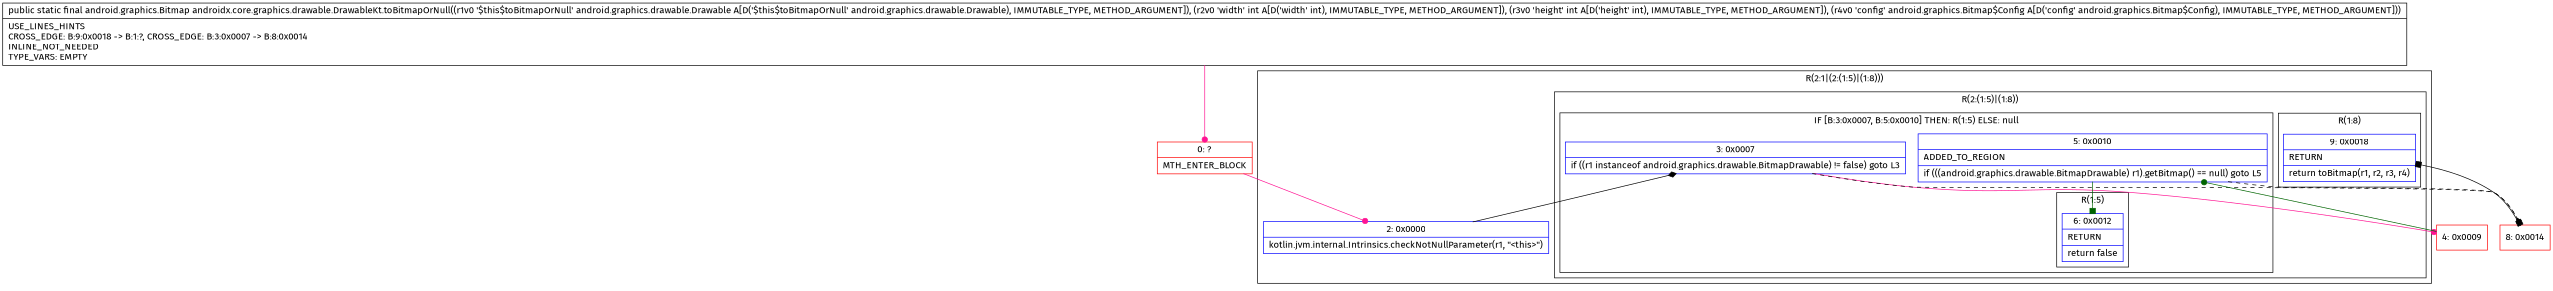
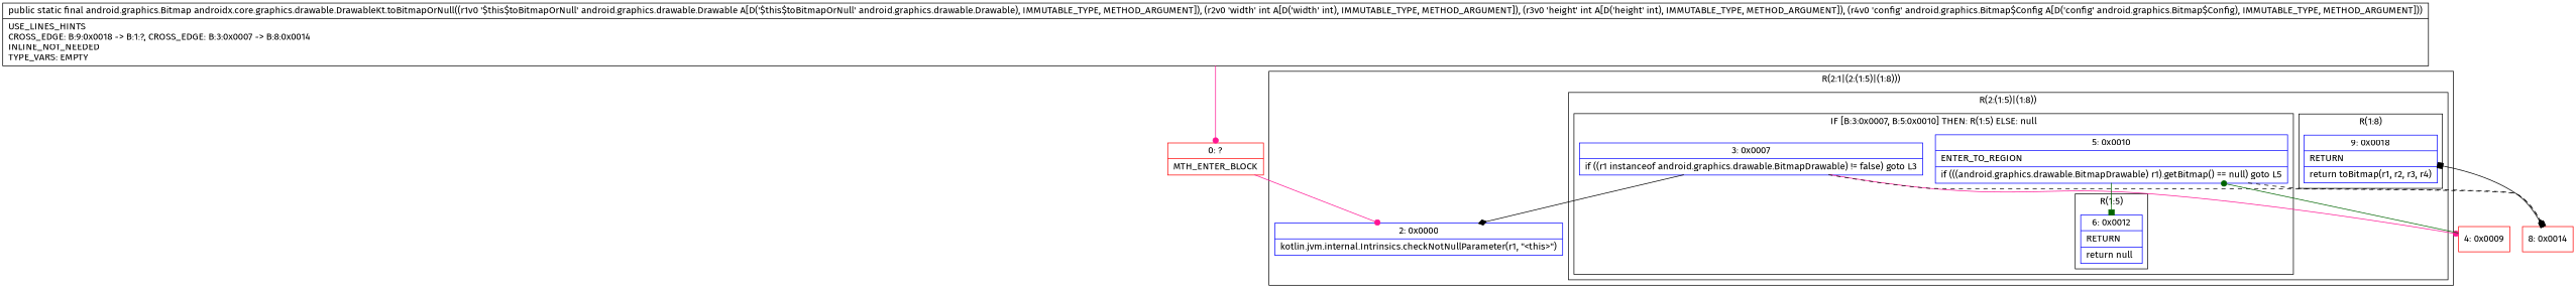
  digraph {
    fontname="Fira Sans"
    node [color=blue fontname="Fira Sans" shape=record]
    edge [arrowhead=dot color=black fontname="Fira Sans"]
-   n1 [label="{6\:\ 0x0012|RETURN\l|return false\l}"]
+   n1 [label="{6\:\ 0x0012|RETURN\l|return null\l}"]
    n2 [label="{3\:\ 0x0007|if ((r1 instanceof android.graphics.drawable.BitmapDrawable) != false) goto L3\l}"]
-   n3 [label="{5\:\ 0x0010|ADDED_TO_REGION\l|if (((android.graphics.drawable.BitmapDrawable) r1).getBitmap() == null) goto L5\l}"]
+   n3 [label="{5\:\ 0x0010|ENTER_TO_REGION\l|if (((android.graphics.drawable.BitmapDrawable) r1).getBitmap() == null) goto L5\l}"]
    n4 [label="{9\:\ 0x0018|RETURN\l|return toBitmap(r1, r2, r3, r4)\l}"]
    n5 [label="{2\:\ 0x0000|kotlin.jvm.internal.Intrinsics.checkNotNullParameter(r1, \"\<this\>\")\l}"]
    n6 [color=red label="{4\:\ 0x0009}"]
    n7 [color=red label="{8\:\ 0x0014}"]
    n8 [color=red label="{0\:\ ?|MTH_ENTER_BLOCK\l}"]
    n9 [label="{public static final android.graphics.Bitmap androidx.core.graphics.drawable.DrawableKt.toBitmapOrNull((r1v0 '$this$toBitmapOrNull' android.graphics.drawable.Drawable A[D('$this$toBitmapOrNull' android.graphics.drawable.Drawable), IMMUTABLE_TYPE, METHOD_ARGUMENT]), (r2v0 'width' int A[D('width' int), IMMUTABLE_TYPE, METHOD_ARGUMENT]), (r3v0 'height' int A[D('height' int), IMMUTABLE_TYPE, METHOD_ARGUMENT]), (r4v0 'config' android.graphics.Bitmap$Config A[D('config' android.graphics.Bitmap$Config), IMMUTABLE_TYPE, METHOD_ARGUMENT]))  | USE_LINES_HINTS\lCROSS_EDGE: B:9:0x0018 \-\> B:1:?, CROSS_EDGE: B:3:0x0007 \-\> B:8:0x0014\lINLINE_NOT_NEEDED\lTYPE_VARS: EMPTY\l}" color=""]
    subgraph cluster_1 {
      label="R(2:1|(2:(1:5)|(1:8)))"
      n5
      subgraph cluster_2 {
        label="R(2:(1:5)|(1:8))"
        subgraph cluster_3 {
          label="IF [B:3:0x0007, B:5:0x0010] THEN: R(1:5) ELSE: null"
          n2
          n3
          subgraph cluster_4 {
            label="R(1:5)"
            n1
          }
        }
        subgraph cluster_5 {
          label="R(1:8)"
          n4
        }
      }
    }
    n2 -> n6 [color=deeppink]
    n2 -> n7 [arrowhead=box style=dashed]
    n3 -> n1 [arrowhead=box color=darkgreen]
    n3 -> n7 [arrowhead=diamond style=dashed]
-   n5 -> n2 [arrowhead=diamond]
+   n2 -> n5 [arrowhead=diamond]
    n6 -> n3 [color=darkgreen]
    n7 -> n4 [arrowhead=box]
    n8 -> n5 [color=deeppink]
    n9 -> n8 [color=deeppink]
  }
